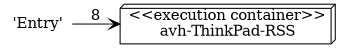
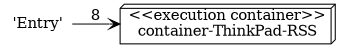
  digraph {
    rankdir=LR
    n1 [label="'Entry'" shape=none]
-   n2 [color="#000000" fillcolor=white label="<<execution container>>\navh-ThinkPad-RSS" shape=box3d style=filled]
+   n2 [color="#000000" fillcolor=white label="<<execution container>>\ncontainer-ThinkPad-RSS" shape=box3d style=filled]
    n1 -> n2 [arrowhead=open color="#000000" label=8 style=solid]
  }
